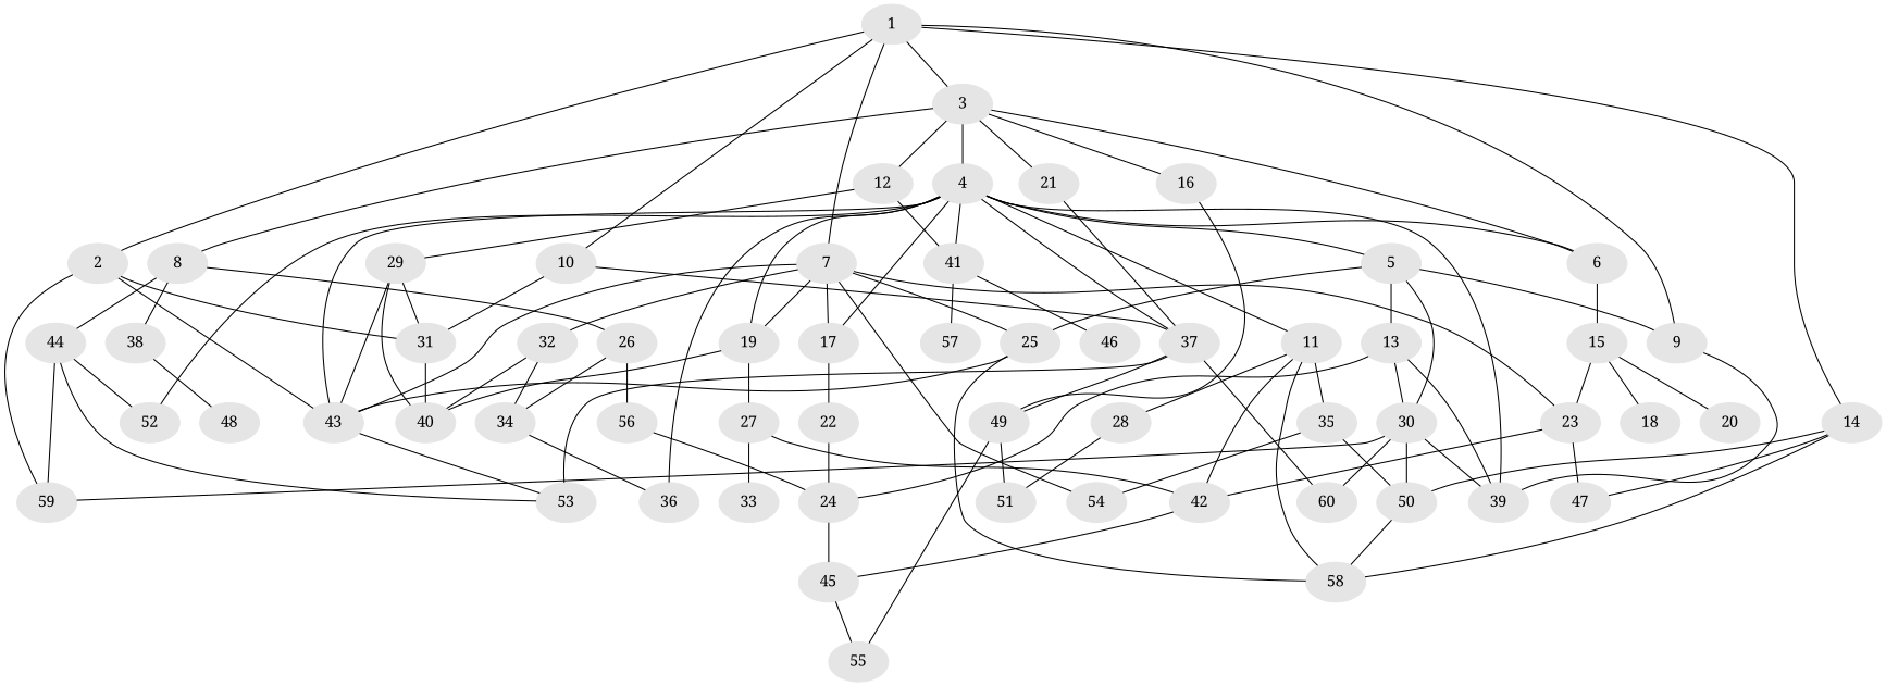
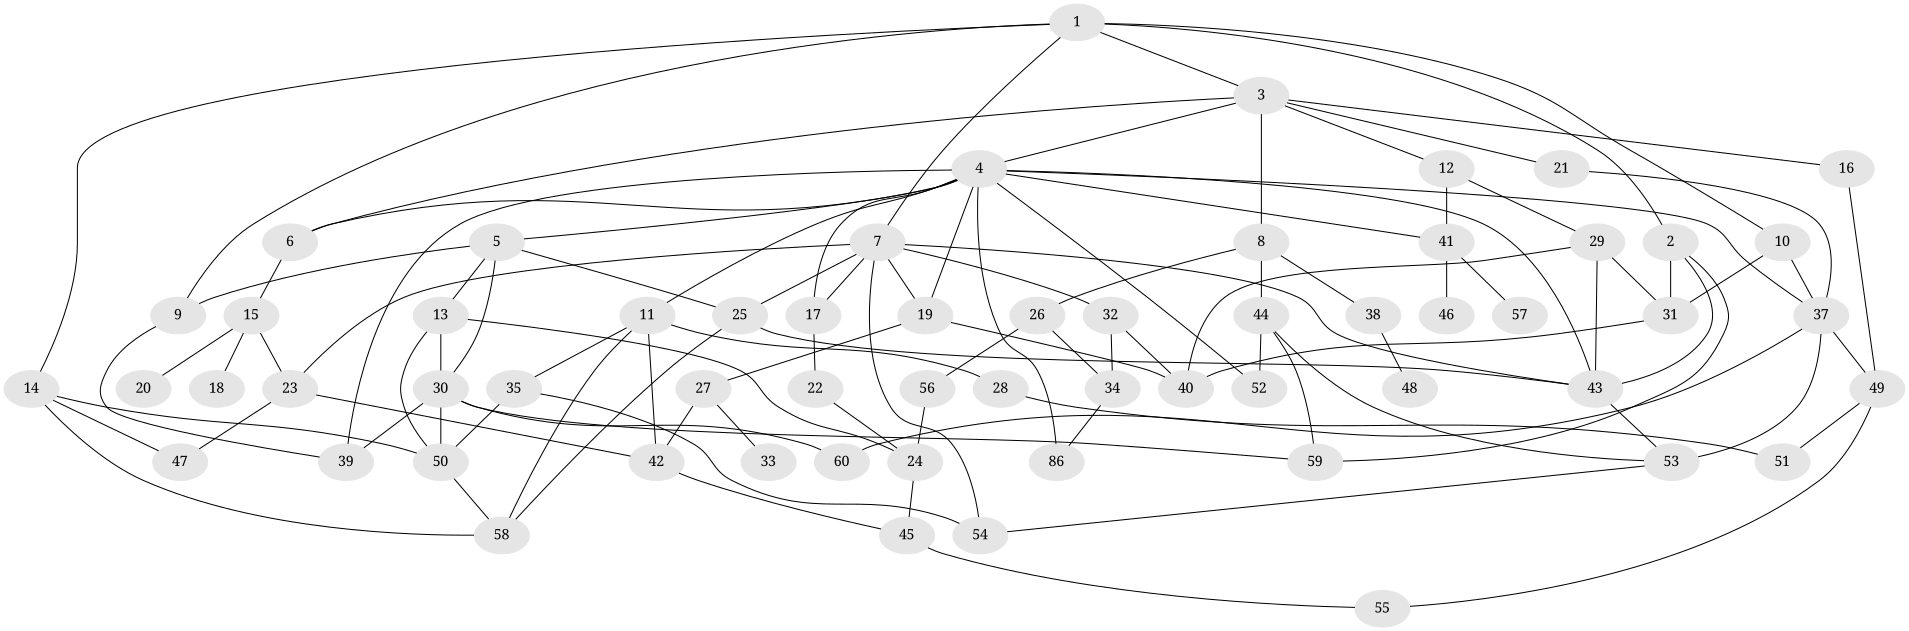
  graph {
    fontname="Noto Serif"
    node [color=gray90 fontname="Noto Serif" style=filled]
    edge [fontname="Noto Serif" weight=1.0]
    1
    2
    3
    7
    9
    10
    14
    31
    43
    59
    4
    6
    8
    12
    16
    21
    17
    19
    25
    23
    32
    54
    39
    37
    58
    50
    47
    40
    53
    5
    11
-   36
+   36 [label=86]
    41
    52
    15
    26
    38
    44
    29
    49
    13
    30
    28
    35
    42
    22
    27
    60
    46
    57
    24
    18
    20
    34
    56
    48
    51
    45
    55
    33
    1 -- 2
    1 -- 3
    1 -- 7
    1 -- 9
    1 -- 10
    1 -- 14
    2 -- 31
    2 -- 43
    2 -- 59
    3 -- 4
    3 -- 6
    3 -- 8
    3 -- 12
    3 -- 16
    3 -- 21
    7 -- 43
    7 -- 17
    7 -- 19
    7 -- 25 [weight=2.0]
    7 -- 23
    7 -- 32 [weight=2.0]
    7 -- 54
    9 -- 39
    10 -- 31 [weight=2.0]
    10 -- 37
    14 -- 58
    14 -- 50
    14 -- 47
    31 -- 40
    43 -- 53
    4 -- 43
    4 -- 6
    4 -- 17
    4 -- 19 [weight=2.0]
    4 -- 39
    4 -- 37
    4 -- 5
    4 -- 11
    4 -- 36 [weight=2.0]
    4 -- 41
    4 -- 52
    6 -- 15
    8 -- 26
    8 -- 38
    8 -- 44
    12 -- 41
    12 -- 29
    16 -- 49
    21 -- 37
    17 -- 22
    19 -- 40
    19 -- 27
    25 -- 43
    25 -- 58
    23 -- 47
    23 -- 42
    32 -- 40
    32 -- 34
    37 -- 53 [weight=3.0]
    37 -- 49
    37 -- 60
    50 -- 58
+   53 -- 54
    5 -- 9
    5 -- 25
    5 -- 13
    5 -- 30
    11 -- 58
    11 -- 28
    11 -- 35
    11 -- 42
    41 -- 46
    41 -- 57
    15 -- 23
    15 -- 18
    15 -- 20
    26 -- 34
    26 -- 56
    38 -- 48
    44 -- 59
    44 -- 53
    44 -- 52
    29 -- 31
    29 -- 43
    29 -- 40
    49 -- 51
    49 -- 55
-   13 -- 39
+   13 -- 50
    13 -- 30
    13 -- 24
    30 -- 59
    30 -- 39
    30 -- 50
    30 -- 60
    28 -- 51
    35 -- 54
    35 -- 50
    42 -- 45
    22 -- 24
    27 -- 42
    27 -- 33
    24 -- 45
    34 -- 36
    56 -- 24
    45 -- 55
  }
